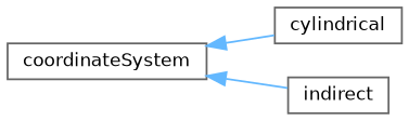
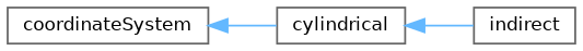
  digraph {
    rankdir=LR
    node [color=grey40 fillcolor=white fontname=Helvetica fontsize=10 shape=box style=filled]
    edge [color=steelblue1 dir=back fontname=Helvetica fontsize=10 labelfontname=Helvetica labelfontsize=10 style=solid]
    n1 [height=0.2 label=coordinateSystem width=0.4]
    n2 [height=0.2 label=cylindrical width=0.4]
    n3 [height=0.2 label=indirect width=0.4]
    n1 -> n2
-   n1 -> n3
+   n2 -> n3
  }
